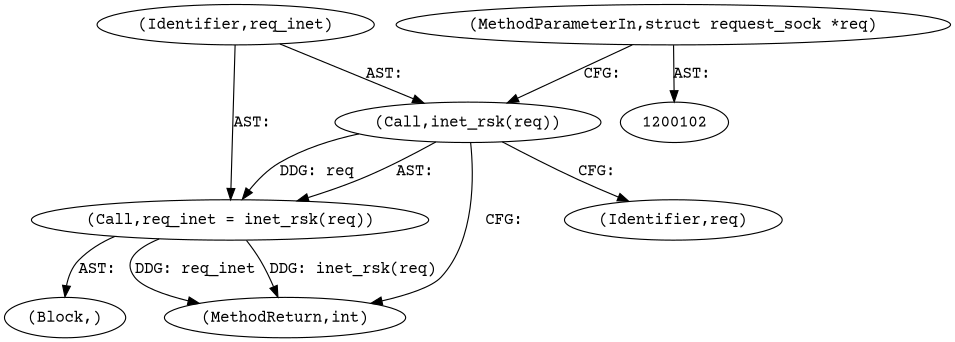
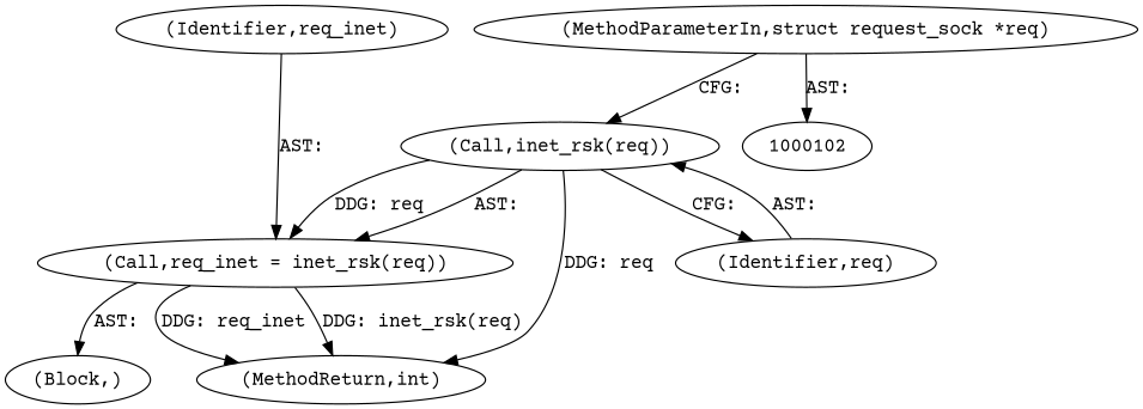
  digraph {
    fontname="Courier Prime"
    node [fontname="Courier Prime"]
    edge [fontname="Courier Prime"]
    n1 [label="(Call,inet_rsk(req))"]
    n2 [label="(Call,req_inet = inet_rsk(req))"]
    n3 [label="(MethodReturn,int)"]
    n4 [label="(Identifier,req)"]
    n5 [label="(Block,)"]
    n6 [label="(MethodParameterIn,struct request_sock *req)"]
-   1000102 [label=1200102]
+   1000102
    n8 [label="(Identifier,req_inet)"]
    n1 -> n2 [label="AST: "]
    n1 -> n2 [label="DDG: req"]
-   n1 -> n3 [label="CFG: "]
+   n1 -> n3 [label="DDG: req"]
    n1 -> n4 [label="CFG: "]
    n2 -> n3 [label="DDG: inet_rsk(req)"]
    n2 -> n3 [label="DDG: req_inet"]
    n2 -> n5 [label="AST: "]
-   n8 -> n1 [label="AST: "]
+   n4 -> n1 [label="AST: "]
    n6 -> n1 [label="CFG: "]
    n6 -> 1000102 [label="AST: "]
    n8 -> n2 [label="AST: "]
  }
